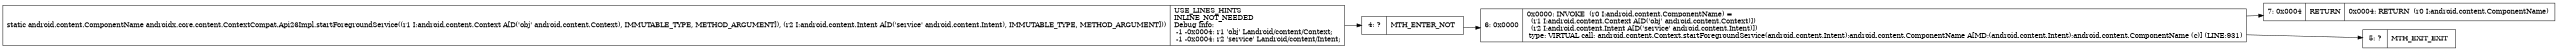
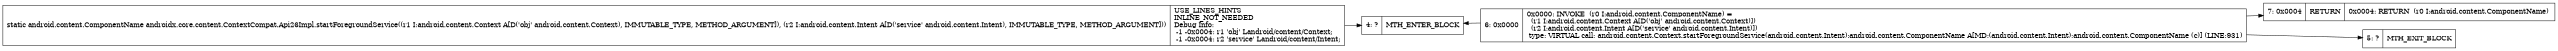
  digraph {
    rankdir=LR
    node [shape=record]
-   n1 [label="{4\:\ ?|MTH_ENTER_NOT\l}"]
+   n1 [label="{4\:\ ?|MTH_ENTER_BLOCK\l}"]
    n2 [label="{6\:\ 0x0000|0x0000: INVOKE  (r0 I:android.content.ComponentName) = \l  (r1 I:android.content.Context A[D('obj' android.content.Context)])\l  (r2 I:android.content.Intent A[D('service' android.content.Intent)])\l type: VIRTUAL call: android.content.Context.startForegroundService(android.content.Intent):android.content.ComponentName A[MD:(android.content.Intent):android.content.ComponentName (c)] (LINE:931)\l}"]
    n3 [label="{7\:\ 0x0004|RETURN\l|0x0004: RETURN  (r0 I:android.content.ComponentName) \l}"]
-   n4 [label="{5\:\ ?|MTH_EXIT_EXIT\l}"]
+   n4 [label="{5\:\ ?|MTH_EXIT_BLOCK\l}"]
    n5 [label="{static android.content.ComponentName androidx.core.content.ContextCompat.Api26Impl.startForegroundService((r1 I:android.content.Context A[D('obj' android.content.Context), IMMUTABLE_TYPE, METHOD_ARGUMENT]), (r2 I:android.content.Intent A[D('service' android.content.Intent), IMMUTABLE_TYPE, METHOD_ARGUMENT]))  | USE_LINES_HINTS\lINLINE_NOT_NEEDED\lDebug Info:\l  \-1 \-0x0004: r1 'obj' Landroid\/content\/Context;\l  \-1 \-0x0004: r2 'service' Landroid\/content\/Intent;\l}"]
-   n1 -> n2
+   n2 -> n1
    n2 -> n3
    n2 -> n4
    n5 -> n1
  }
